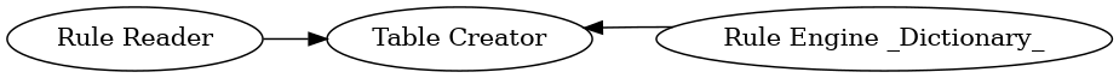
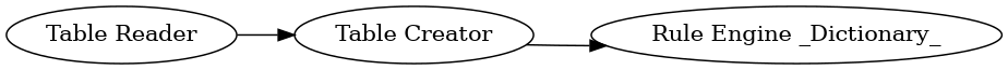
  digraph {
    rankdir=LR
    n1 [label="Table Creator"]
    n2 [label="Rule Engine _Dictionary_"]
-   n3 [label="Rule Reader"]
-   n2 -> n1
+   n3 [label="Table Reader"]
+   n1 -> n2
    n3 -> n1
  }
